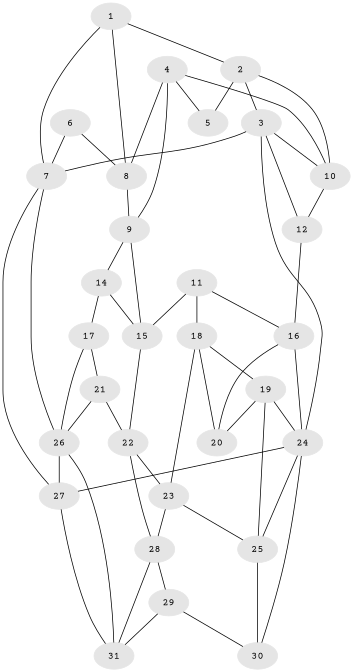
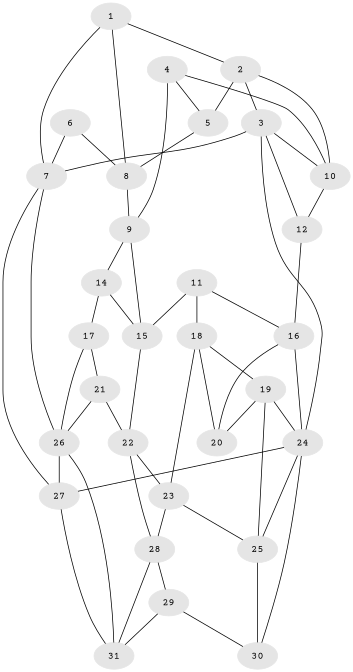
  graph {
    fontname="Courier Prime"
    node [color=gray90 fontname="Courier Prime" style=filled]
    edge [fontname="Courier Prime" weight=1.0]
    1
    2
    7
    8
    3
    5
    10
    26
    27
    9
    12
    24
    16
    25
    30
    4
    14
    15
    6
    31
    17
    22
    11
    18
    20
    19
    23
    21
    28
    29
    1 -- 2
    1 -- 7
    1 -- 8
    2 -- 3
    2 -- 5
    2 -- 10
    7 -- 26
    7 -- 27
    8 -- 9
    3 -- 7
    3 -- 10
    3 -- 12
    3 -- 24
-   4 -- 8 [weight=2.0]
+   5 -- 8 [weight=2.0]
    10 -- 12
    26 -- 27
    26 -- 31
    27 -- 31
    9 -- 14
    9 -- 15
    12 -- 16 [weight=2.0]
    24 -- 27
    24 -- 25
    24 -- 30
    16 -- 24
    16 -- 20
    25 -- 30 [weight=2.0]
    4 -- 5
    4 -- 10
    4 -- 9
    14 -- 15
    14 -- 17
    15 -- 22
    6 -- 7 [weight=2.0]
    6 -- 8
    17 -- 26
    17 -- 21
    22 -- 23
    22 -- 28
    11 -- 16
    11 -- 15
    11 -- 18
    18 -- 20
    18 -- 19
    18 -- 23
    19 -- 24
    19 -- 25
    19 -- 20
    23 -- 25
    23 -- 28
    21 -- 26
    21 -- 22
    28 -- 31
    28 -- 29
    29 -- 30
    29 -- 31
  }
